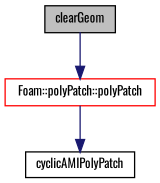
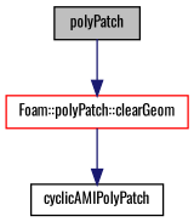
  digraph {
    fontname=Oswald
    rankdir=TB
    node [color=black fontname=Oswald fontsize=10 shape=record]
    edge [color=midnightblue fontname=Oswald fontsize=10 labelfontname=Helvetica labelfontsize=10 style=solid]
-   n1 [fillcolor=grey75 fontcolor=black height=0.2 label=clearGeom style=filled width=0.4]
-   n2 [color=red height=0.2 label="Foam::polyPatch::polyPatch" width=0.4]
+   n1 [fillcolor=grey75 fontcolor=black height=0.2 label=polyPatch style=filled width=0.4]
+   n2 [color=red height=0.2 label="Foam::polyPatch::clearGeom" width=0.4]
    n3 [height=0.2 label=cyclicAMIPolyPatch width=0.4]
    n1 -> n2
    n2 -> n3
  }
